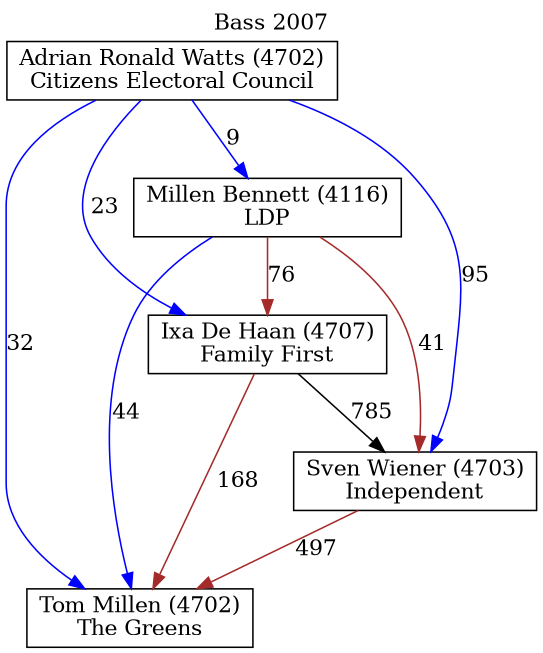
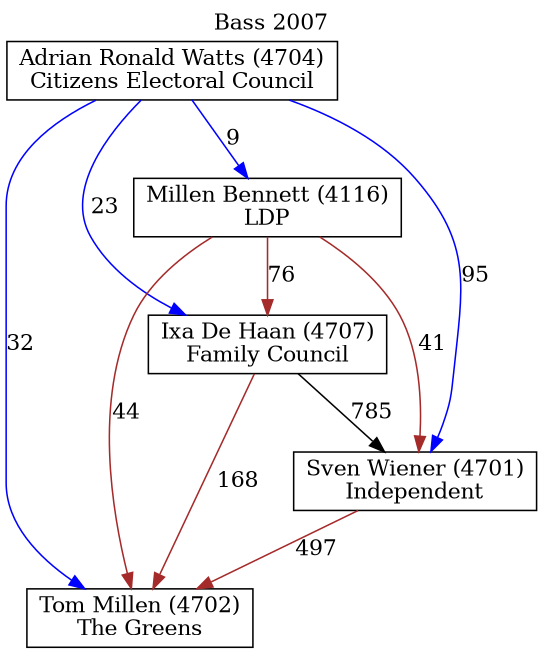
  digraph {
    label="Bass 2007"
    labelloc=t
    mclimit=10
    node [shape=box]
    edge [color=brown]
-   n1 [label="Adrian Ronald Watts (4702)\nCitizens Electoral Council"]
-   n2 [label="Ixa De Haan (4707)\nFamily First"]
+   n1 [label="Adrian Ronald Watts (4704)\nCitizens Electoral Council"]
+   n2 [label="Ixa De Haan (4707)\nFamily Council"]
    n3 [label="Millen Bennett (4116)\nLDP"]
-   n4 [label="Sven Wiener (4703)\nIndependent"]
+   n4 [label="Sven Wiener (4701)\nIndependent"]
    n5 [label="Tom Millen (4702)\nThe Greens"]
    n1 -> n2 [color=blue label=23]
    n1 -> n3 [color=blue label=9]
    n1 -> n4 [color=blue label=95]
    n1 -> n5 [color=blue label=32]
    n2 -> n4 [color=black label=785]
    n2 -> n5 [label=168]
    n3 -> n2 [label=76]
    n3 -> n4 [label=41]
-   n3 -> n5 [color=blue label=44]
+   n3 -> n5 [label=44]
    n4 -> n5 [label=497]
  }
